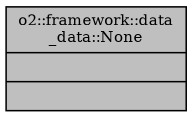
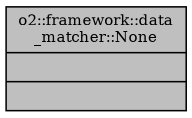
  digraph {
    fontname="DejaVu Serif"
-   n1 [color=black fillcolor=grey75 fontcolor=black fontname="DejaVu Serif" fontsize=10 height=0.2 label="{o2::framework::data\l_data::None\n||}" shape=record style=filled width=0.4]
+   n1 [color=black fillcolor=grey75 fontcolor=black fontname="DejaVu Serif" fontsize=10 height=0.2 label="{o2::framework::data\l_matcher::None\n||}" shape=record style=filled width=0.4]
  }
